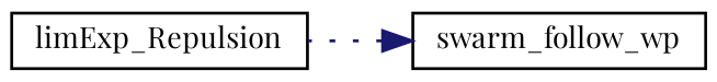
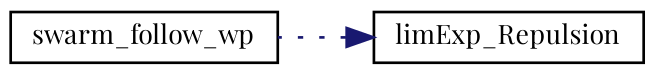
  digraph {
    rankdir=RL
    fontname="Playfair Display"
    node [color=black fillcolor=white fontname="Playfair Display" fontsize=10 shape=record style=filled]
    n1 [fontcolor=black height=0.2 label=limExp_Repulsion width=0.4]
    n2 [height=0.2 label=swarm_follow_wp width=0.4]
-   n2 -> n1 [color=midnightblue dir=back fontname="Playfair Display" fontsize=10 labelfontname=Helvetica labelfontsize=10 style=dotted]
+   n1 -> n2 [color=midnightblue dir=back fontname="Playfair Display" fontsize=10 labelfontname=Helvetica labelfontsize=10 style=dotted]
  }
